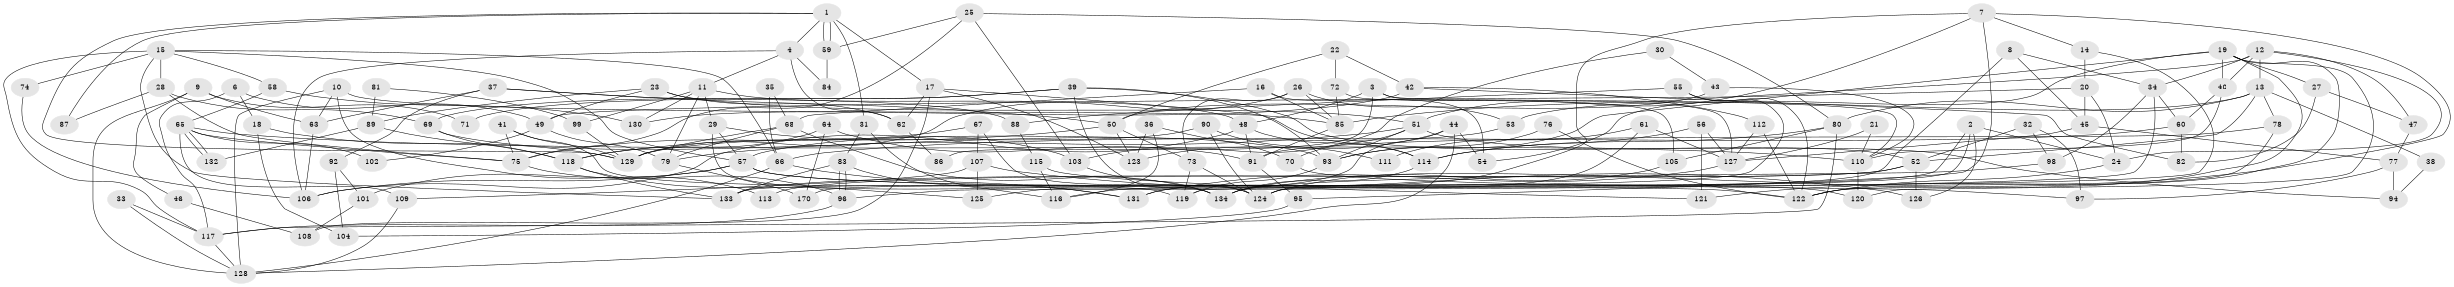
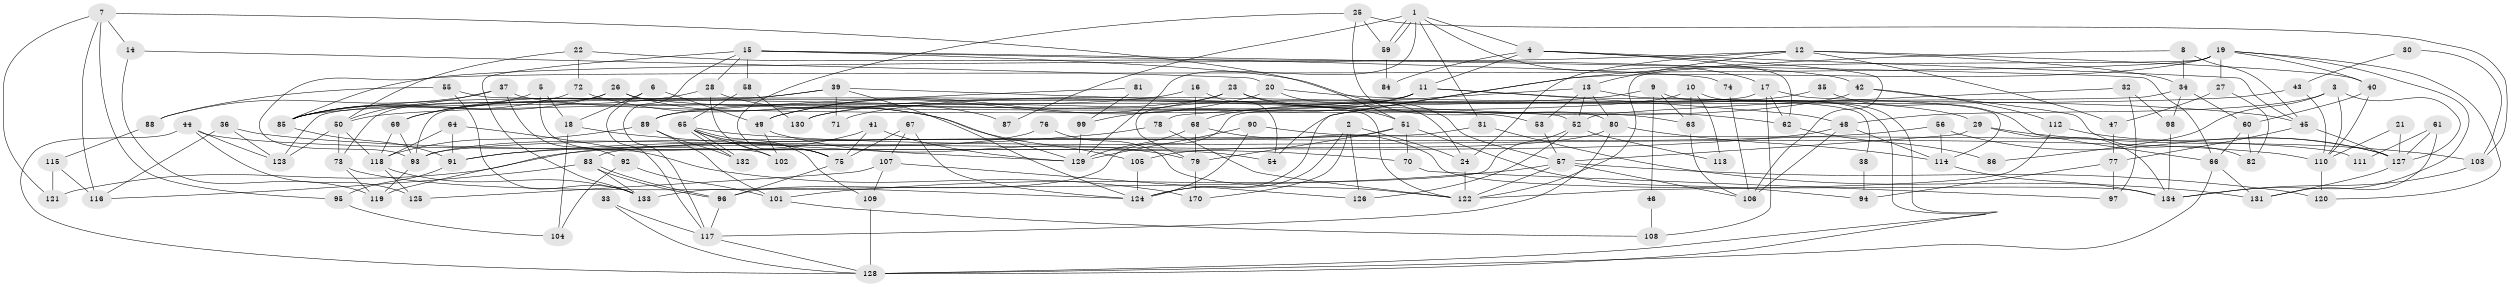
  graph {
    node [color=gray90 style=filled]
    1
    4
    17
    31
    59
    87
    129
    11
    45
    62
    84
    106
    108
    114
    123
    83
    131
    2
    24
    n20 [label=170]
    124
    126
    122
    3
    48
    86
    110
    127
    91
    120
    29
    79
    99
    130
    77
+   5
    18
    85
    102
    104
    6
    49
    117
    128
    7
    14
    51
    95
    116
    121
    20
    119
    93
    70
    94
    8
    34
    98
    60
    96
    9
    46
    63
    71
    10
    113
    57
    134
    103
    12
    13
    40
    47
    38
    52
    53
    78
    80
    133
    105
    15
    28
    58
    66
    74
    75
    69
    101
    65
    16
    54
    68
    19
    27
    82
    21
    22
    42
    50
    72
    112
    73
    118
    23
    89
    132
    25
    26
    30
    43
    32
    97
    33
    35
    36
    37
    88
    92
    115
    39
    41
    44
    125
    55
    56
    109
    61
    111
    64
    67
    107
    76
    81
    90
    1 -- 4
    1 -- 17
    1 -- 31
    1 -- 59
    1 -- 59
    1 -- 87
    1 -- 129
    4 -- 11
+   4 -- 45
    4 -- 62
    4 -- 84
    4 -- 106
    17 -- 62
    17 -- 108
    17 -- 114
    17 -- 123
    31 -- 83
    31 -- 131
    59 -- 84
    11 -- 48
    11 -- 29
    11 -- 79
    11 -- 99
    11 -- 130
    45 -- 127
    45 -- 77
    62 -- 86
    114 -- 134
    83 -- 116
    83 -- 96
    83 -- 96
    83 -- 133
    2 -- 24
    2 -- n20
    2 -- 124
    2 -- 126
    24 -- 122
    3 -- 48
    3 -- 86
    3 -- 110
    3 -- 127
    48 -- 106
    48 -- 114
    48 -- 91
    110 -- 120
    127 -- 131
    91 -- 95
    29 -- 57
    29 -- 134
    29 -- 103
    79 -- n20
    99 -- 129
    77 -- 94
    77 -- 97
+   5 -- 18
+   5 -- 85
+   5 -- 102
    18 -- 129
    18 -- 104
    85 -- 91
    6 -- 18
    6 -- 49
    6 -- 117
    49 -- 79
    49 -- 102
    117 -- 128
    7 -- 14
    7 -- 51
    7 -- 95
    7 -- 116
    7 -- 121
    14 -- 20
    14 -- 119
    51 -- 79
    51 -- 93
    51 -- 70
    51 -- 94
    95 -- 104
    20 -- 45
    20 -- 24
    20 -- 49
    93 -- 119
    70 -- 97
    8 -- 45
    8 -- 124
    8 -- 34
    34 -- 98
    34 -- 60
    34 -- 96
    98 -- 134
    60 -- 66
    60 -- 82
    96 -- 117
    9 -- 128
    9 -- 46
    9 -- 63
    9 -- 71
    46 -- 108
    63 -- 106
    10 -- 85
    10 -- 128
    10 -- 63
    10 -- 113
    57 -- 106
    57 -- 122
    57 -- 120
    57 -- 101
    103 -- 134
    12 -- 24
    12 -- 85
    12 -- 34
    12 -- 13
    12 -- 40
    12 -- 47
    13 -- 38
    13 -- 52
    13 -- 53
    13 -- 78
    13 -- 80
    40 -- 110
    40 -- 60
    47 -- 77
    38 -- 94
    52 -- 126
    52 -- 113
    52 -- 133
    53 -- 57
    78 -- 122
    78 -- 91
    80 -- 114
    80 -- 117
    80 -- 105
    105 -- 124
    15 -- 117
    15 -- 57
    15 -- 133
    15 -- 28
    15 -- 58
    15 -- 66
    15 -- 74
    28 -- 87
    28 -- 75
    28 -- 69
    58 -- 130
    58 -- 65
    66 -- 131
    66 -- 128
    74 -- 106
    75 -- 96
    69 -- 93
    69 -- 118
    101 -- 108
    65 -- 110
    65 -- 102
    65 -- 75
    65 -- 132
    65 -- 132
    65 -- 109
    16 -- 85
    16 -- 54
    16 -- 68
    68 -- 129
    68 -- 79
    68 -- 134
    19 -- 122
    19 -- 120
    19 -- 93
    19 -- 134
    19 -- 40
    19 -- 54
    19 -- 27
    27 -- 47
    27 -- 82
    21 -- 110
    21 -- 127
    22 -- 42
    22 -- 50
    22 -- 72
    42 -- 130
    42 -- 82
    42 -- 112
    50 -- 123
    50 -- 73
    50 -- 118
    72 -- 85
    72 -- 105
    112 -- 122
    112 -- 127
    73 -- 124
    73 -- 119
    118 -- 133
    118 -- 125
    23 -- 62
    23 -- 49
    23 -- 51
    23 -- 89
+   89 -- 101
    89 -- 118
    89 -- 132
    25 -- 59
    25 -- 103
    25 -- 80
    25 -- 75
    26 -- 129
    26 -- 85
    26 -- 53
    26 -- 73
    30 -- 103
    30 -- 43
    43 -- 110
    43 -- 50
    32 -- 98
    32 -- 52
    32 -- 97
    33 -- 117
    33 -- 128
    35 -- 66
    35 -- 68
    36 -- 123
    36 -- 116
    36 -- 70
    37 -- 63
    37 -- 50
    37 -- 88
    37 -- 92
    88 -- 115
    92 -- 104
    92 -- 101
    115 -- 116
    115 -- 121
    39 -- 124
    39 -- 93
    39 -- 71
    39 -- 52
    39 -- 69
    41 -- 129
    41 -- 119
    41 -- 75
    44 -- 123
    44 -- 128
    44 -- 54
    44 -- 125
    55 -- 122
    55 -- 133
    55 -- 88
    56 -- 114
    56 -- 127
    56 -- 121
    109 -- 128
    61 -- 131
    61 -- 127
    61 -- 111
    64 -- n20
    64 -- 91
    64 -- 118
    67 -- 124
    67 -- 75
    67 -- 107
    107 -- 126
    107 -- 125
    107 -- 109
    76 -- 122
    76 -- 93
    81 -- 99
    81 -- 89
    90 -- 129
    90 -- 124
    90 -- 111
  }
